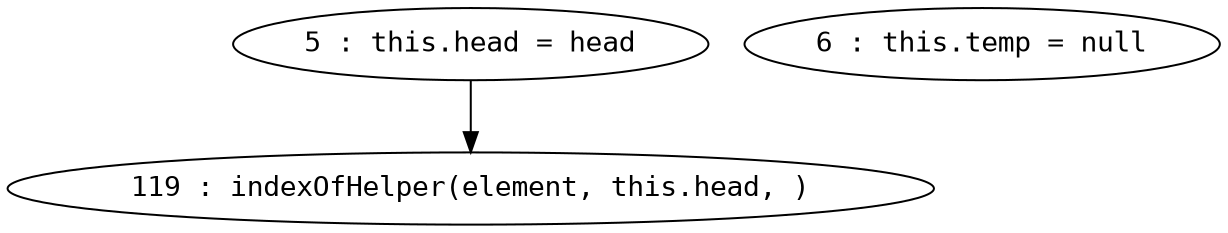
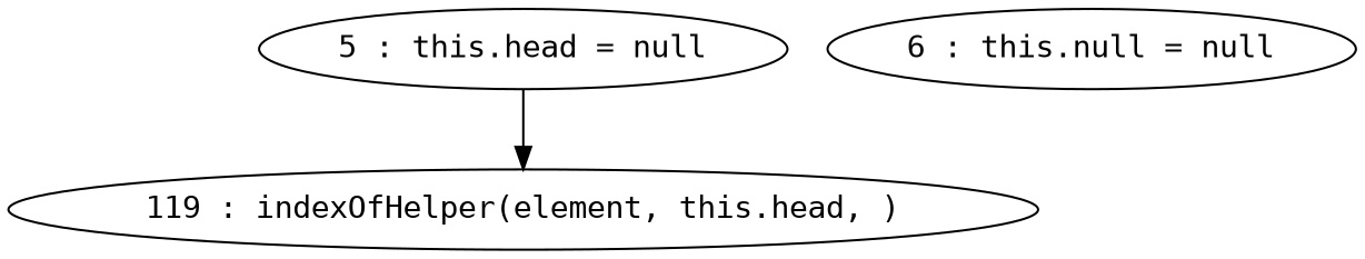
  digraph {
    fontname="DejaVu Sans Mono"
    node [fontname="DejaVu Sans Mono"]
-   "5 : this.head = null" [label="5 : this.head = head"]
+   "5 : this.head = null"
    "119 : indexOfHelper(element, this.head, )"
-   "6 : this.temp = null"
+   "6 : this.temp = null" [label="6 : this.null = null"]
    "5 : this.head = null" -> "119 : indexOfHelper(element, this.head, )" [fontname="DejaVu Sans Mono"]
  }
